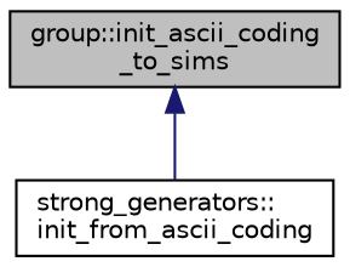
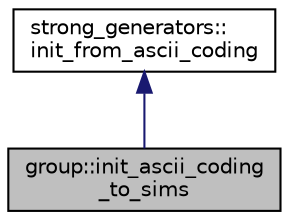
  digraph {
    rankdir=TB
    node [color=black fontname=Helvetica fontsize=10 shape=record style=filled]
    n1 [fillcolor=grey75 fontcolor=black height=0.2 label="group::init_ascii_coding\l_to_sims" width=0.4]
    n2 [fillcolor=white height=0.2 label="strong_generators::\linit_from_ascii_coding" width=0.4]
-   n1 -> n2 [color=midnightblue dir=back fontname=Helvetica fontsize=10 labelfontname=Helvetica labelfontsize=10 style=solid]
+   n2 -> n1 [color=midnightblue dir=back fontname=Helvetica fontsize=10 labelfontname=Helvetica labelfontsize=10 style=solid]
  }
